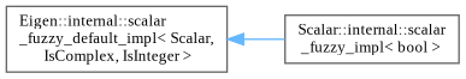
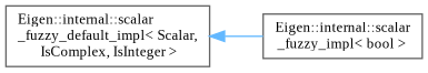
  digraph {
    rankdir=LR
    fontname="Liberation Serif"
    node [color=grey40 fillcolor=white fontname="Liberation Serif" fontsize=10 shape=box style=filled]
    n1 [height=0.2 label="Eigen::internal::scalar\l_fuzzy_default_impl\< Scalar,\l IsComplex, IsInteger \>" width=0.4]
-   n2 [height=0.2 label="Scalar::internal::scalar\l_fuzzy_impl\< bool \>" width=0.4]
+   n2 [height=0.2 label="Eigen::internal::scalar\l_fuzzy_impl\< bool \>" width=0.4]
    n1 -> n2 [color=steelblue1 dir=back fontname="Liberation Serif" fontsize=10 labelfontname=Helvetica labelfontsize=10 style=solid]
  }
